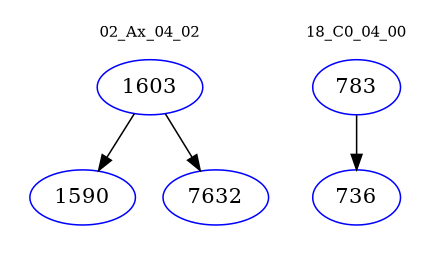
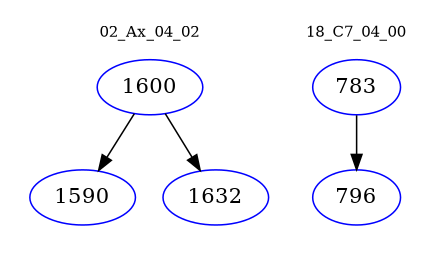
  digraph {
    node [color=blue]
    edge [color=black]
-   n1 [label=1603]
+   n1 [label=1600]
    n2 [label=1590]
-   n3 [label=7632]
+   n3 [label=1632]
    n4 [label=783]
-   n5 [label=736]
+   n5 [label=796]
    subgraph cluster_1 {
      color=white
      fontsize=10
      label="02_Ax_04_02"
      n1
      n2
      n3
    }
    subgraph cluster_2 {
      color=white
      fontsize=10
-     label="18_C0_04_00"
+     label="18_C7_04_00"
      n4
      n5
    }
    n1 -> n2
    n1 -> n3
    n4 -> n5
  }
